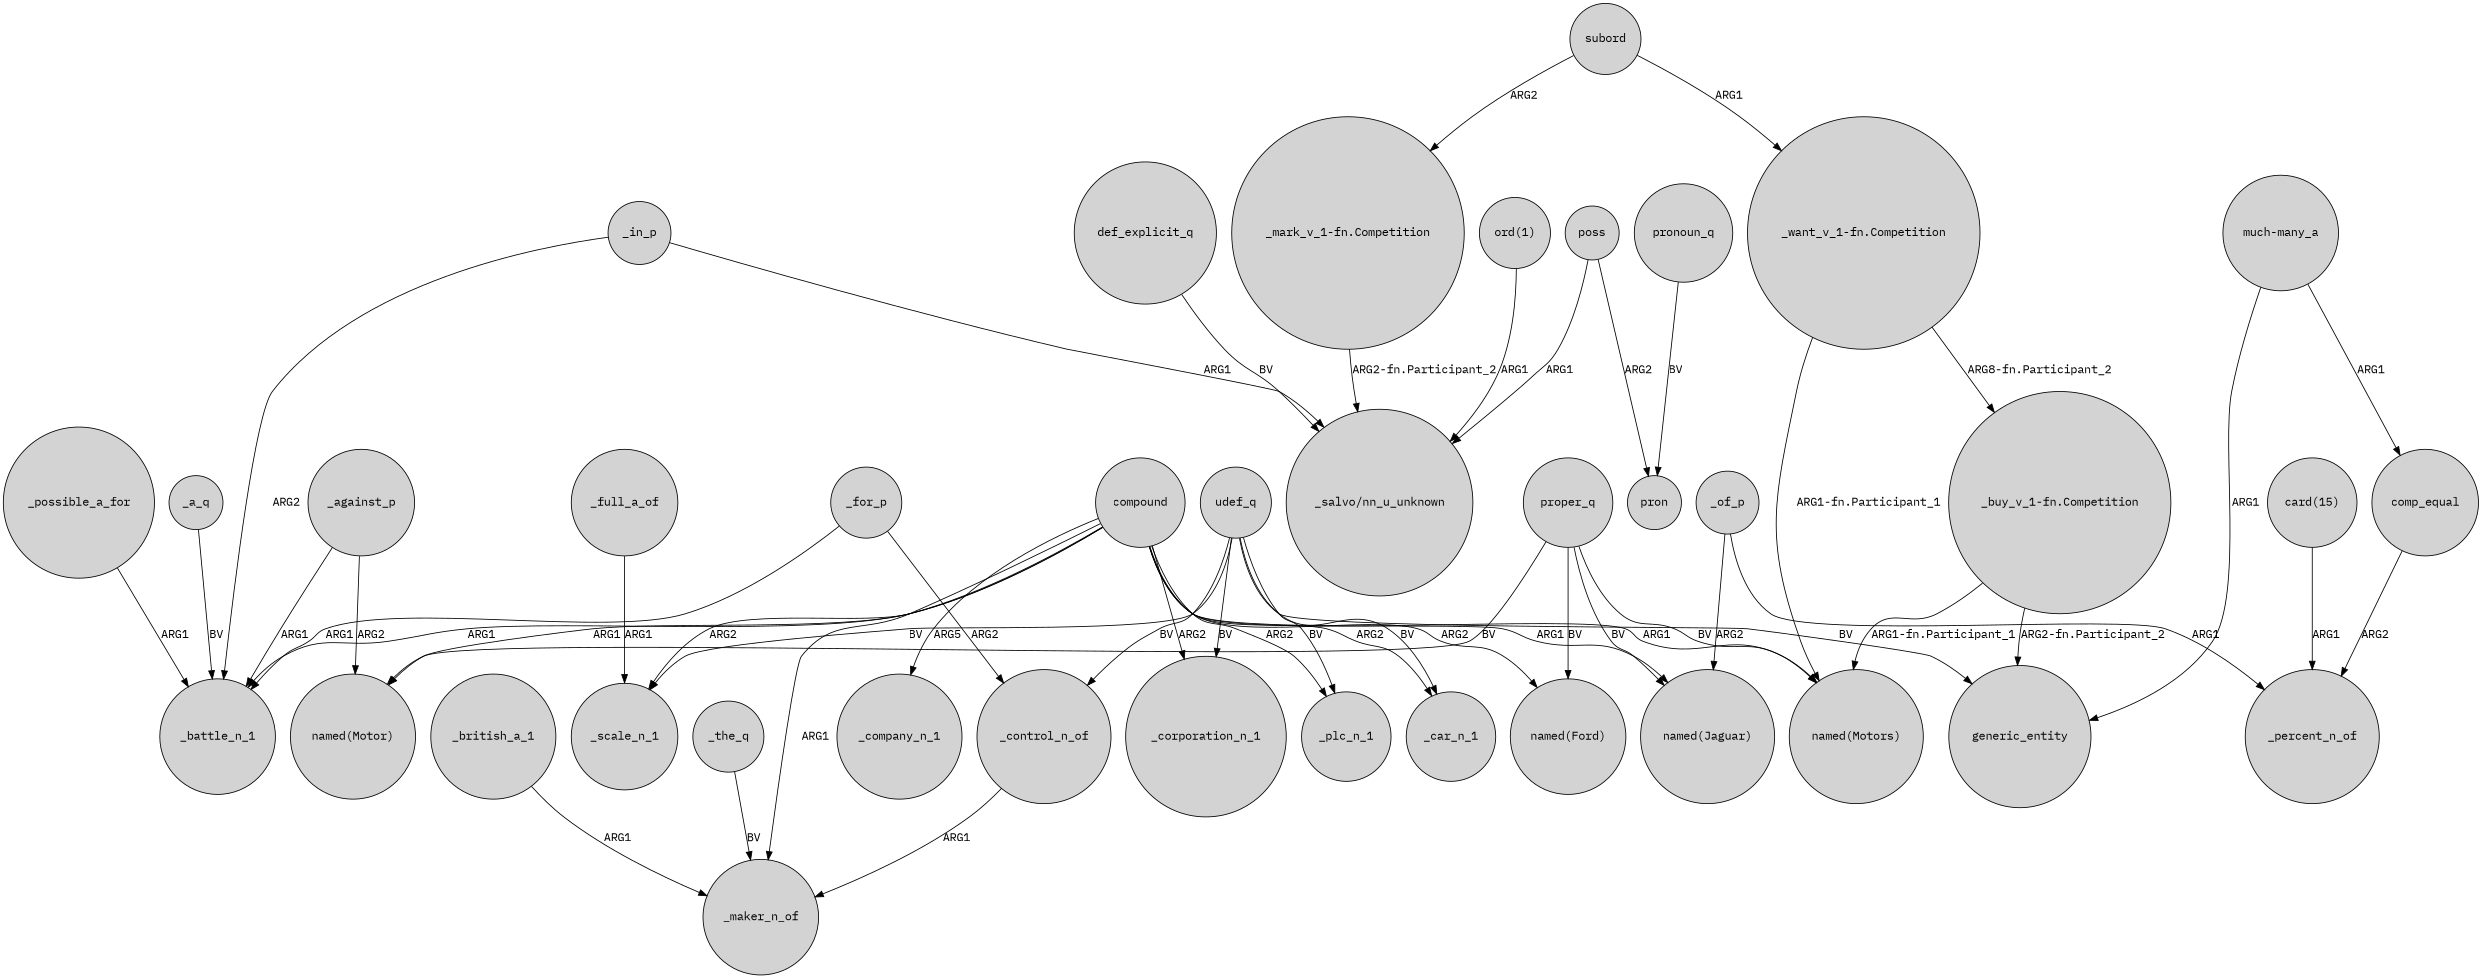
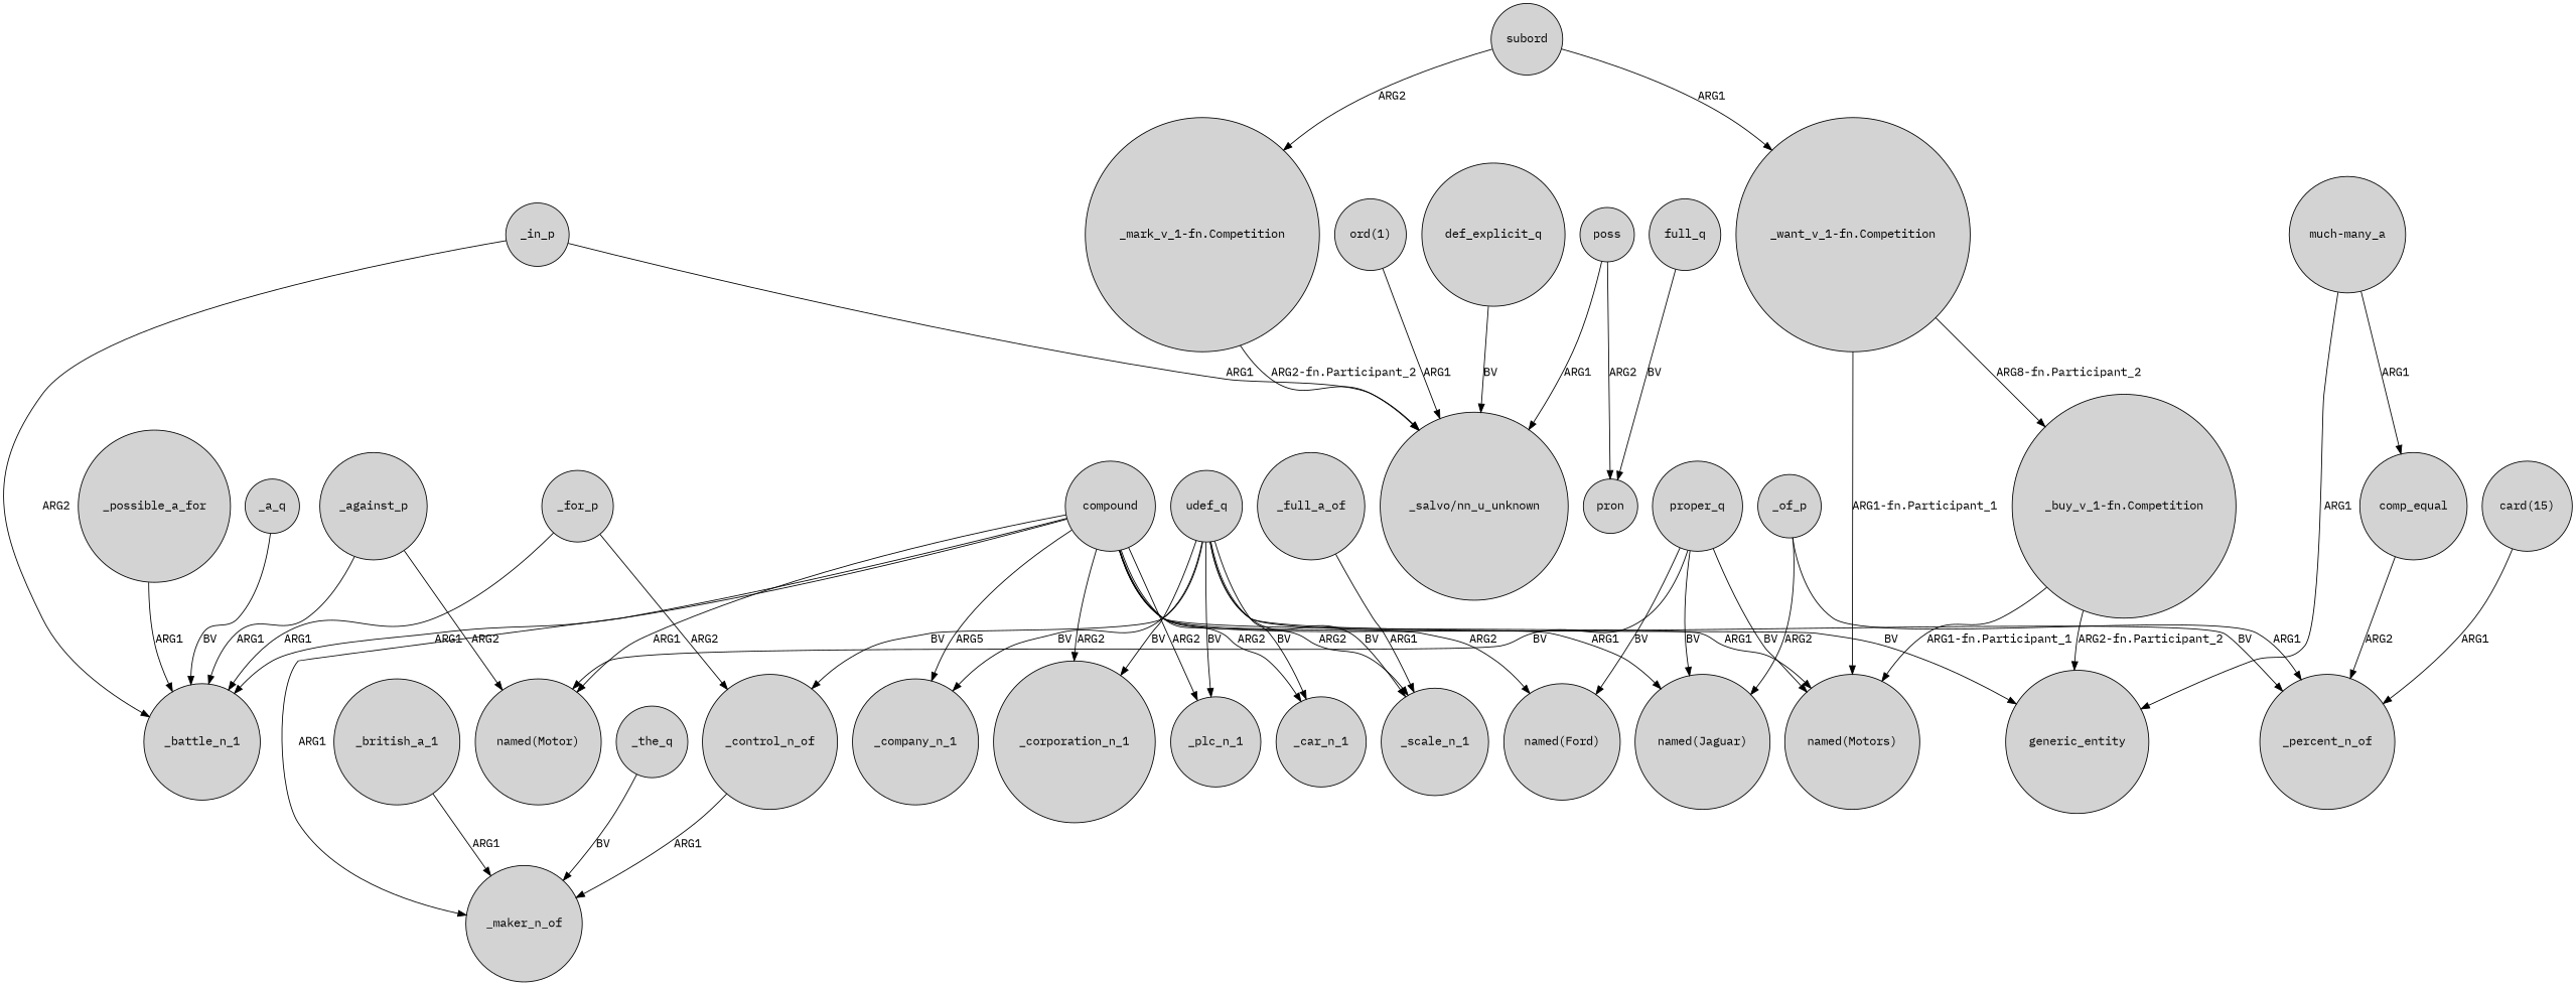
  digraph {
    fontname="IBM Plex Mono"
    node [fontname="IBM Plex Mono" shape=circle style=filled]
    edge [fontname="IBM Plex Mono"]
    _full_a_of
    _scale_n_1
    _for_p
    _battle_n_1
    _control_n_of
    _maker_n_of
    comp_equal
    _percent_n_of
    "much-many_a"
    generic_entity
    udef_q
    _plc_n_1
    _company_n_1
    _car_n_1
    _corporation_n_1
    _british_a_1
    compound
    "named(Ford)"
    "named(Motor)"
    "named(Motors)"
    "named(Jaguar)"
    proper_q
    "_mark_v_1-fn.Competition"
    "_salvo/nn_u_unknown"
    subord
    "_want_v_1-fn.Competition"
    "_buy_v_1-fn.Competition"
    "ord(1)"
    _of_p
    _in_p
    _against_p
-   pronoun_q
+   pronoun_q [label=full_q]
    pron
    poss
    def_explicit_q
    _possible_a_for
    "card(15)"
    _the_q
    _a_q
    _full_a_of -> _scale_n_1 [label=ARG1]
    _for_p -> _battle_n_1 [label=ARG1]
    _for_p -> _control_n_of [label=ARG2]
    _control_n_of -> _maker_n_of [label=ARG1]
    comp_equal -> _percent_n_of [label=ARG2]
    "much-many_a" -> comp_equal [label=ARG1]
    "much-many_a" -> generic_entity [label=ARG1]
    udef_q -> _scale_n_1 [label=BV]
    udef_q -> _control_n_of [label=BV]
+   udef_q -> _percent_n_of [label=BV]
    udef_q -> generic_entity [label=BV]
    udef_q -> _plc_n_1 [label=BV]
+   udef_q -> _company_n_1 [label=BV]
    udef_q -> _car_n_1 [label=BV]
    udef_q -> _corporation_n_1 [label=BV]
    _british_a_1 -> _maker_n_of [label=ARG1]
    compound -> _scale_n_1 [label=ARG2]
    compound -> _battle_n_1 [label=ARG1]
    compound -> _maker_n_of [label=ARG1]
    compound -> _plc_n_1 [label=ARG2]
    compound -> _company_n_1 [label=ARG5]
    compound -> _car_n_1 [label=ARG2]
    compound -> _corporation_n_1 [label=ARG2]
    compound -> "named(Ford)" [label=ARG2]
    compound -> "named(Motor)" [label=ARG1]
    compound -> "named(Motors)" [label=ARG1]
    compound -> "named(Jaguar)" [label=ARG1]
    proper_q -> "named(Ford)" [label=BV]
    proper_q -> "named(Motor)" [label=BV]
    proper_q -> "named(Motors)" [label=BV]
    proper_q -> "named(Jaguar)" [label=BV]
    "_mark_v_1-fn.Competition" -> "_salvo/nn_u_unknown" [label="ARG2-fn.Participant_2"]
    subord -> "_mark_v_1-fn.Competition" [label=ARG2]
    subord -> "_want_v_1-fn.Competition" [label=ARG1]
    "_want_v_1-fn.Competition" -> "named(Motors)" [label="ARG1-fn.Participant_1"]
    "_want_v_1-fn.Competition" -> "_buy_v_1-fn.Competition" [label="ARG8-fn.Participant_2"]
    "_buy_v_1-fn.Competition" -> generic_entity [label="ARG2-fn.Participant_2"]
    "_buy_v_1-fn.Competition" -> "named(Motors)" [label="ARG1-fn.Participant_1"]
    "ord(1)" -> "_salvo/nn_u_unknown" [label=ARG1]
    _of_p -> _percent_n_of [label=ARG1]
    _of_p -> "named(Jaguar)" [label=ARG2]
    _in_p -> _battle_n_1 [label=ARG2]
    _in_p -> "_salvo/nn_u_unknown" [label=ARG1]
    _against_p -> _battle_n_1 [label=ARG1]
    _against_p -> "named(Motor)" [label=ARG2]
    pronoun_q -> pron [label=BV]
    poss -> "_salvo/nn_u_unknown" [label=ARG1]
    poss -> pron [label=ARG2]
    def_explicit_q -> "_salvo/nn_u_unknown" [label=BV]
    _possible_a_for -> _battle_n_1 [label=ARG1]
    "card(15)" -> _percent_n_of [label=ARG1]
    _the_q -> _maker_n_of [label=BV]
    _a_q -> _battle_n_1 [label=BV]
  }
